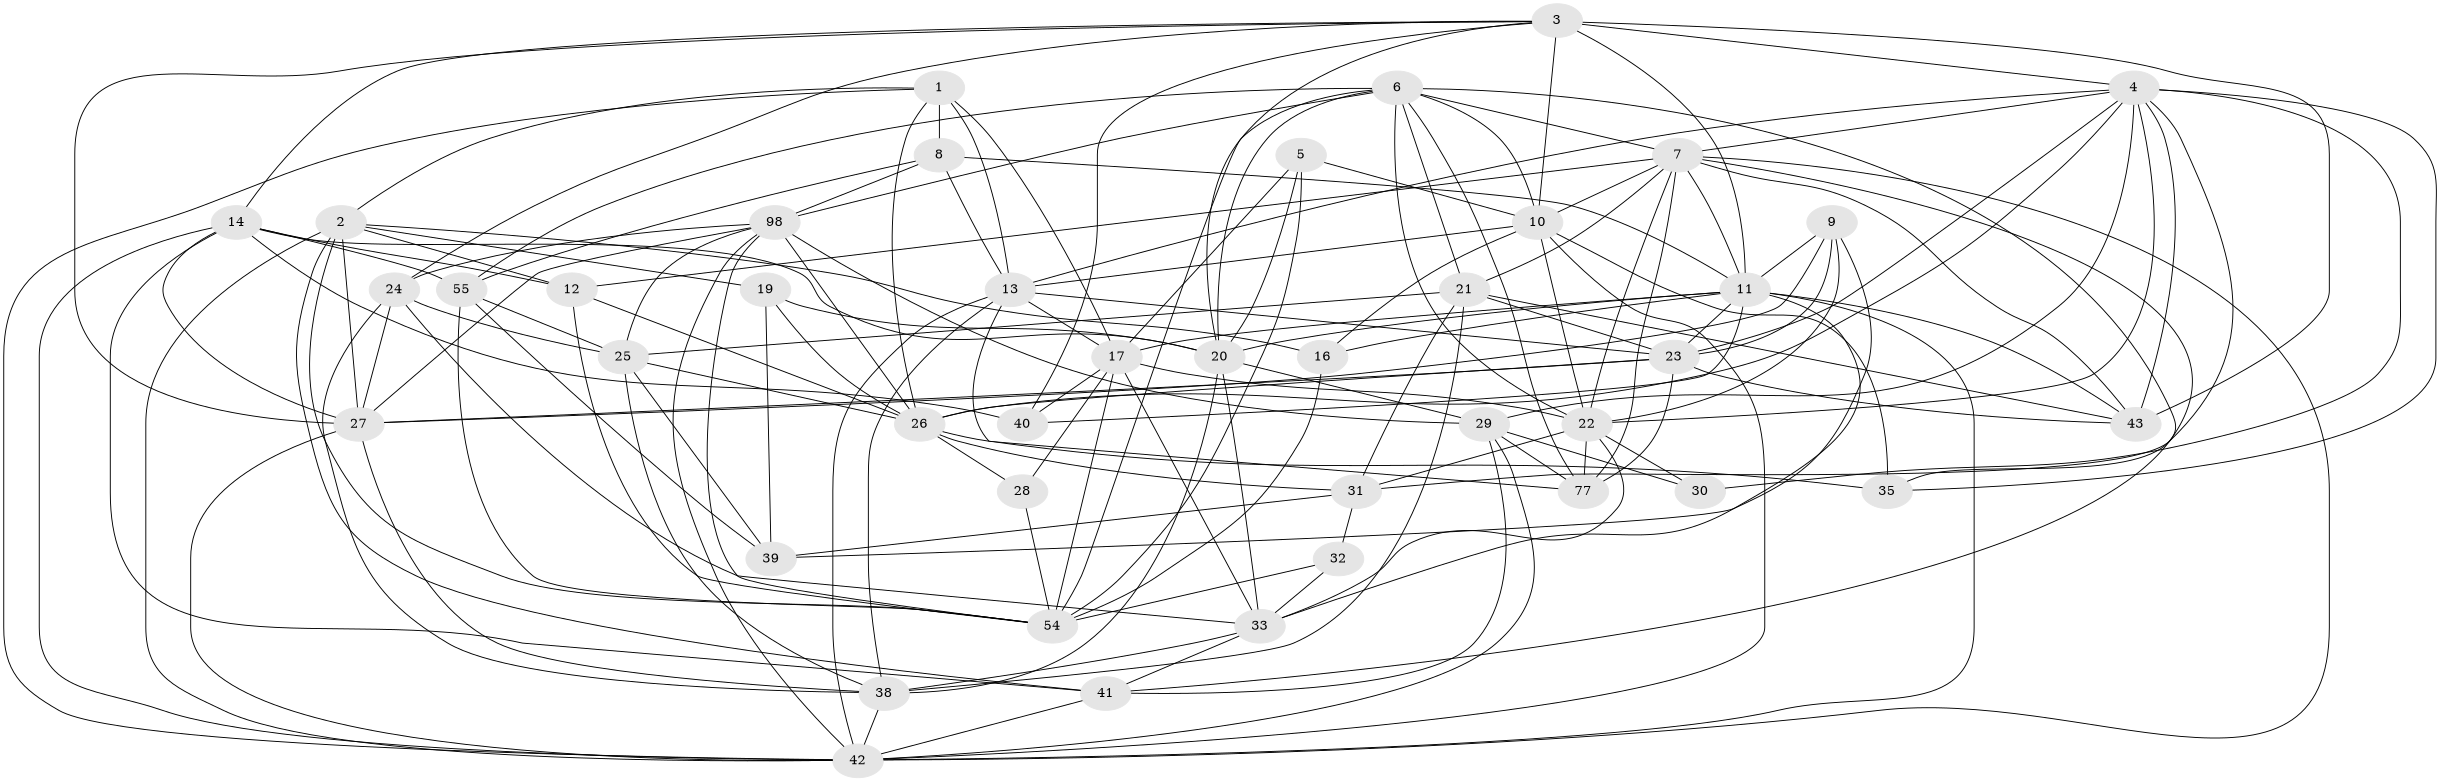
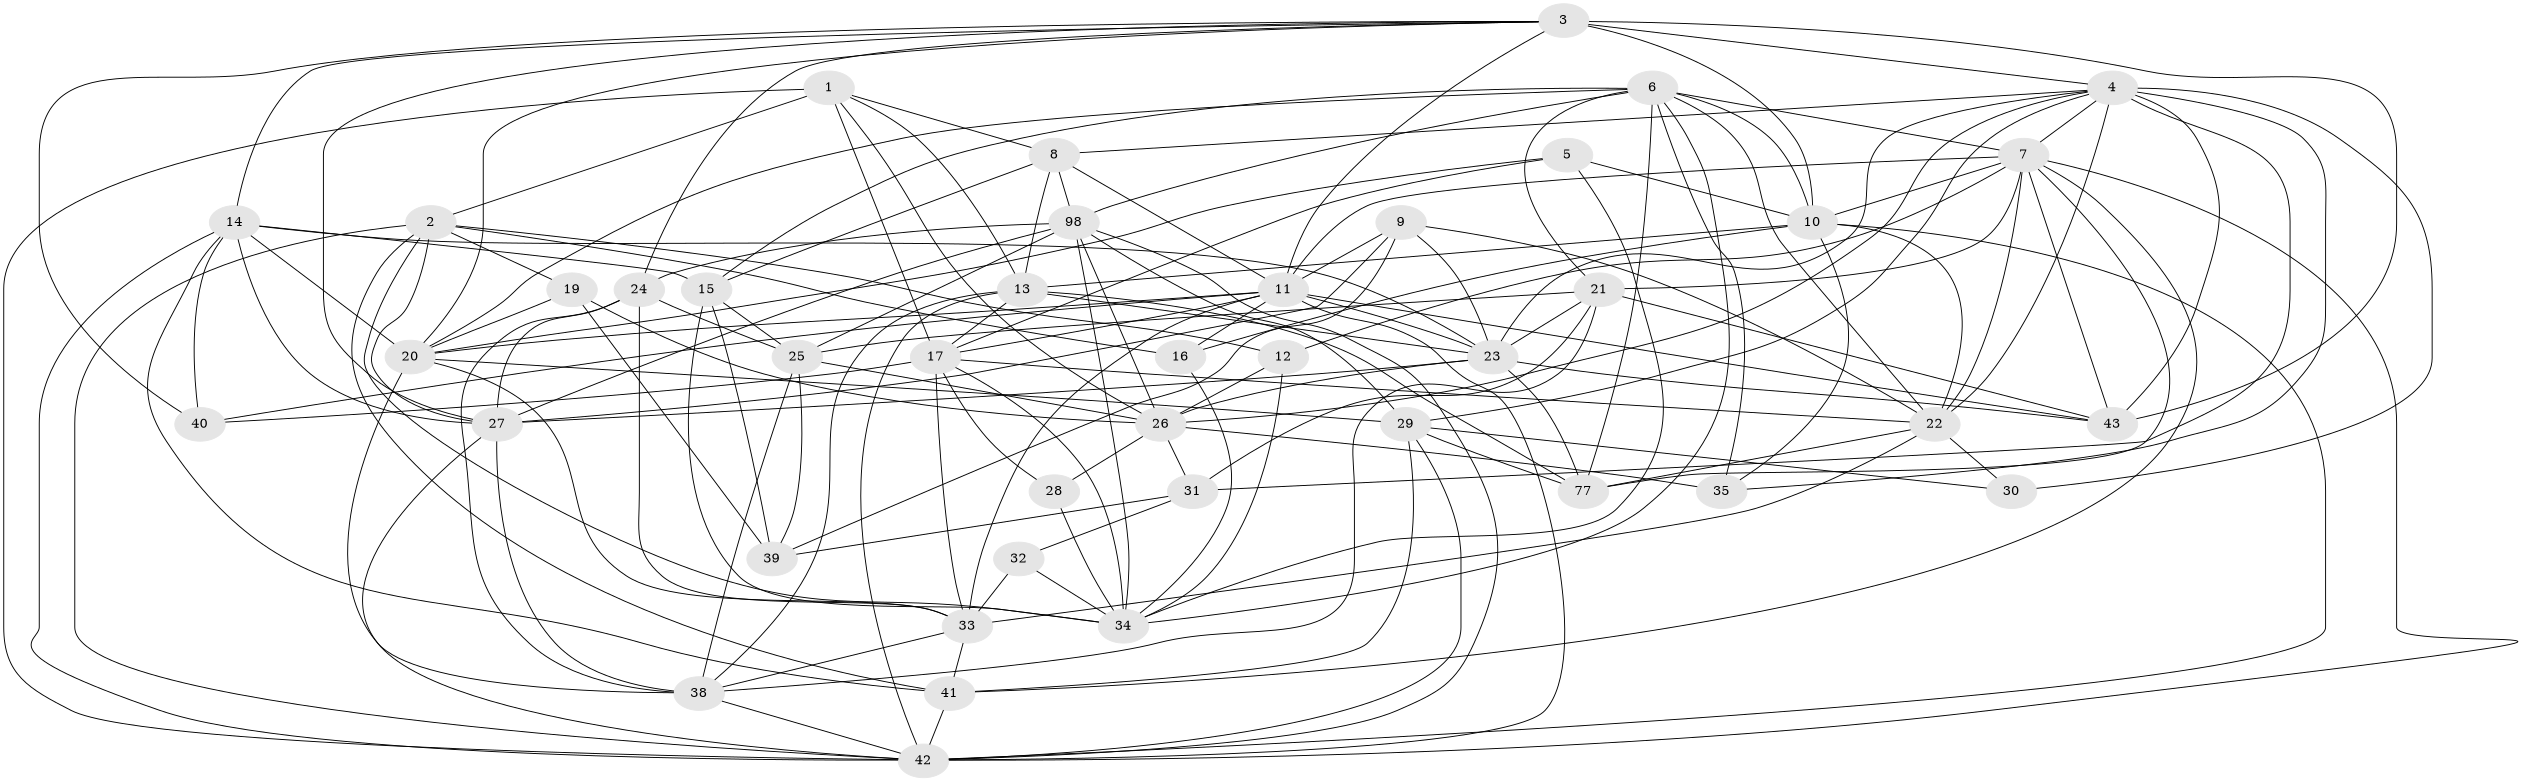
  graph {
    node [color=gray90 style=filled]
    edge [weight=1.0]
    1
    2
    8
    13
    17
    26
    42
    12
    16
    19
    27
-   34 [label=54]
+   34
    41
    11
-   15 [label=55]
+   15
    n16 [label=98]
    23
    n18 [label=77]
    38
    40
    22
    33
    28
    43
    31
    35
    20
    39
    3
    4
    10
    14
    24
    7
    29
    30
    25
    21
    32
    5
    6
    9
    1 -- 2
    1 -- 8
    1 -- 13
    1 -- 17 [weight=2.0]
    1 -- 26
    1 -- 42
    2 -- 42
    2 -- 12
    2 -- 16
    2 -- 19
    2 -- 27
    2 -- 34
    2 -- 41
    8 -- 13
    8 -- 11
    8 -- 15
    8 -- n16
    13 -- 17
    13 -- 42
    13 -- 23
    13 -- n18
    13 -- 38
    17 -- 34
    17 -- 40
    17 -- 22
    17 -- 33
    17 -- 28 [weight=2.0]
    26 -- 28
    26 -- 31
    26 -- 35
    12 -- 26
    12 -- 34 [weight=2.0]
    16 -- 34
    19 -- 26 [weight=3.0]
    19 -- 20
    19 -- 39
    27 -- 42
    27 -- 38
    41 -- 42
    11 -- 17
    11 -- 42
    11 -- 16
    11 -- 23
    11 -- 40
    11 -- 33
    11 -- 43
    11 -- 20
    15 -- 34
    15 -- 39 [weight=2.0]
    15 -- 25
    n16 -- 26
    n16 -- 42
    n16 -- 27 [weight=2.0]
    n16 -- 34
    n16 -- 24
    n16 -- 29 [weight=3.0]
    n16 -- 25
    23 -- 26
    23 -- 27
    23 -- n18 [weight=2.0]
    23 -- 43
    38 -- 42
    22 -- n18
    22 -- 33
-   22 -- 31
    22 -- 30
    33 -- 41
    33 -- 38
    28 -- 34
    31 -- 39
    31 -- 32
    20 -- 38
    20 -- 33 [weight=2.0]
    20 -- 29
    3 -- 27
    3 -- 11
    3 -- 40
    3 -- 43 [weight=3.0]
    3 -- 20
    3 -- 4
    3 -- 10 [weight=2.0]
    3 -- 14
    3 -- 24
-   4 -- 13
+   4 -- 8
    4 -- 26
    4 -- 23
    4 -- 22
    4 -- 43
    4 -- 31
    4 -- 35
    4 -- 7
    4 -- 29
    4 -- 30 [weight=2.0]
    10 -- 13
    10 -- 42
    10 -- 16
    10 -- 22
    10 -- 35
    14 -- 42
    14 -- 27
    14 -- 41
    14 -- 15
-   14 -- 12
+   14 -- 23
    14 -- 40
    14 -- 20
    24 -- 27 [weight=2.0]
    24 -- 38
    24 -- 33 [weight=2.0]
    24 -- 25
    7 -- 42
    7 -- 12 [weight=2.0]
    7 -- 41
    7 -- 11
    7 -- n18
    7 -- 22
    7 -- 43
    7 -- 10
    7 -- 21
    29 -- 42
    29 -- 41
    29 -- n18 [weight=2.0]
    29 -- 30
    25 -- 26
    25 -- 38
    25 -- 39
    21 -- 23
    21 -- 38
    21 -- 43
    21 -- 31
    21 -- 25 [weight=2.0]
    32 -- 34 [weight=2.0]
    32 -- 33
    5 -- 17
    5 -- 34
    5 -- 20
    5 -- 10
    6 -- 34
    6 -- 15
    6 -- n16
    6 -- n18
    6 -- 22
    6 -- 35
    6 -- 20
    6 -- 10
    6 -- 7
    6 -- 21
    9 -- 27 [weight=2.0]
    9 -- 11
    9 -- 23
    9 -- 22
    9 -- 39
  }
